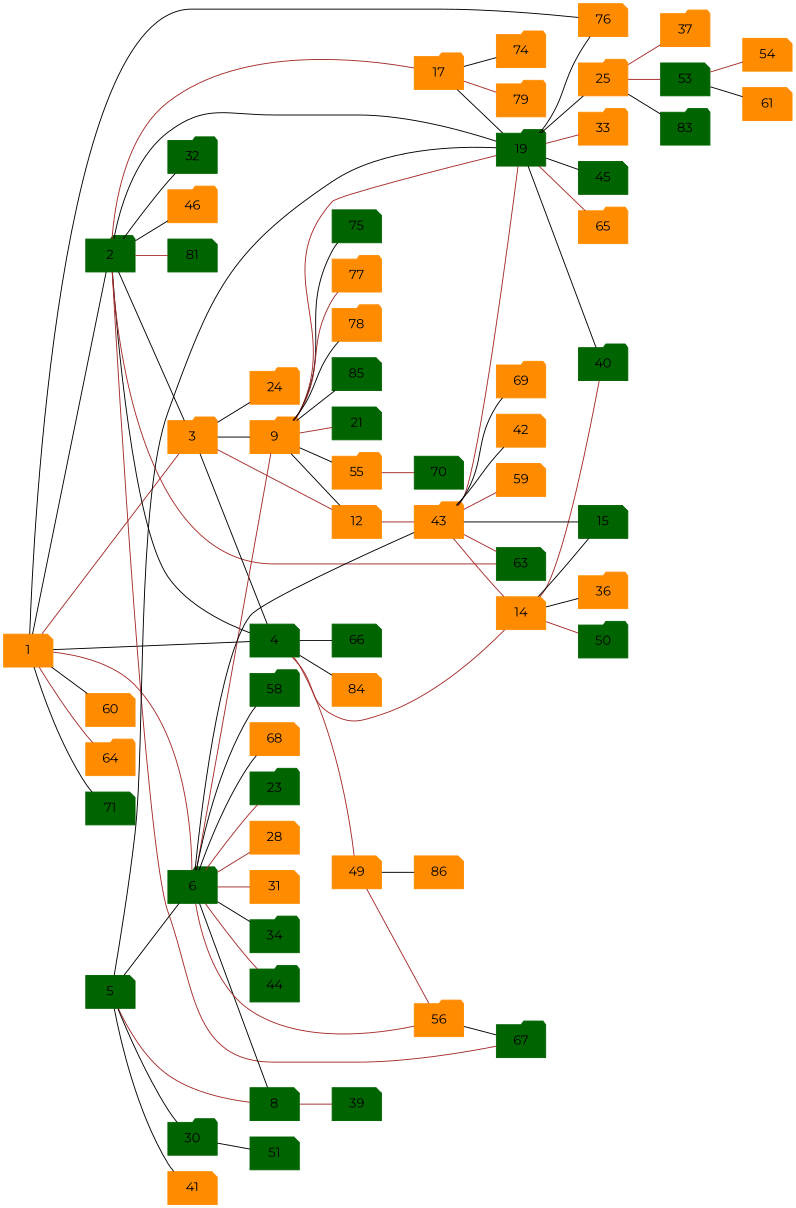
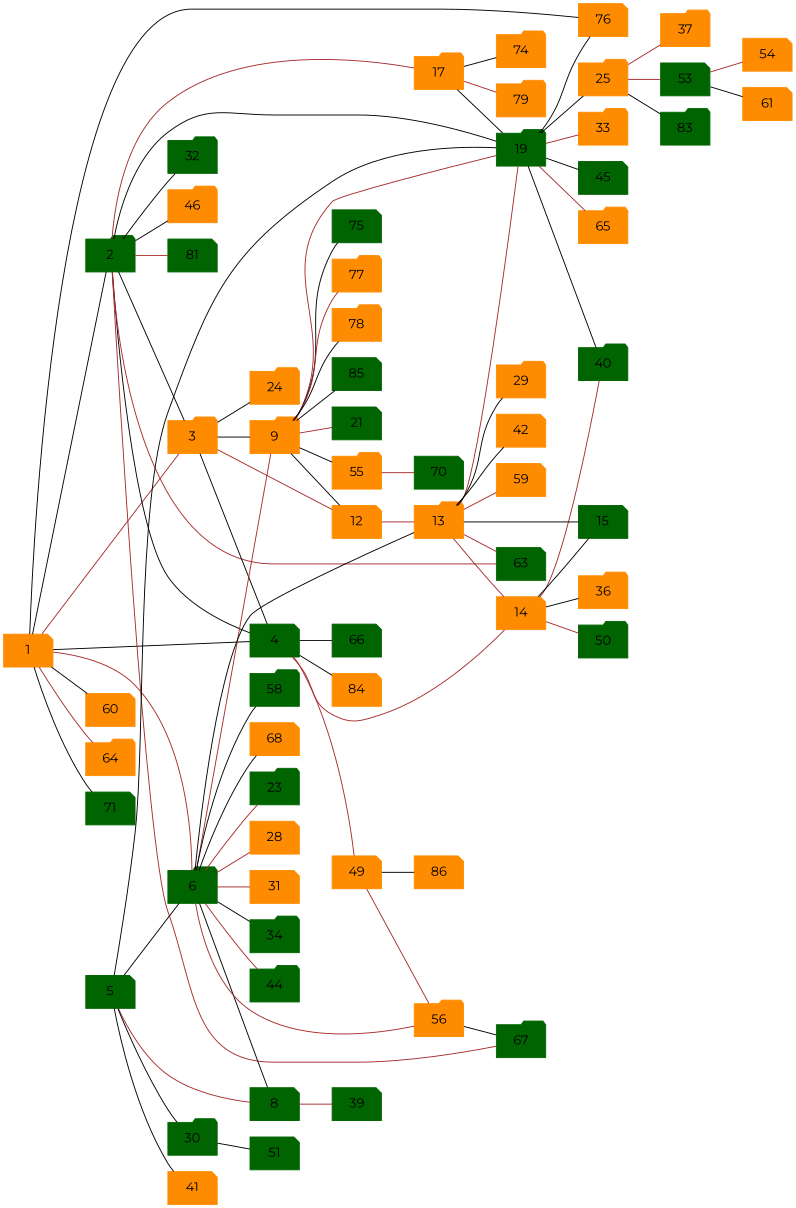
  graph {
    fontname=Montserrat
    rankdir=LR
    node [color=darkorange fontname=Montserrat shape=note style=filled]
    edge [color=black fontname=Montserrat]
    1 [super="+35"]
    2 [color=darkgreen shape=folder super="+18"]
    3 [shape=folder super="+10"]
    4 [color=darkgreen super="+26"]
    6 [color=darkgreen shape=folder super="+7"]
    60
    64 [shape=folder]
    71 [color=darkgreen]
    76
    17 [shape=folder]
    19 [color=darkgreen shape=folder super="+20"]
    32 [color=darkgreen shape=folder]
    46 [shape=folder super="+80"]
    63 [color=darkgreen]
    67 [color=darkgreen shape=folder]
    81 [color=darkgreen]
    9 [shape=folder super="+11"]
    12 [super="+47"]
    24 [shape=folder]
    14 [super="+73"]
    49 [super="+57"]
    66 [color=darkgreen]
    84
    8 [color=darkgreen super="+22"]
-   13 [shape=folder super="+16" label=43]
+   13 [shape=folder super="+16"]
    23 [color=darkgreen shape=folder]
    28
    31
    34 [color=darkgreen shape=folder]
    44 [color=darkgreen shape=folder]
    56 [shape=folder super="+72"]
    58 [color=darkgreen shape=folder super="+62"]
    68
    74 [shape=folder]
    79 [shape=folder super="+82"]
    40 [color=darkgreen shape=folder super="+52"]
    25 [shape=folder super="+38"]
    33 [shape=folder]
    45 [color=darkgreen]
    65 [shape=folder]
    21 [color=darkgreen]
    55 [shape=folder]
    75 [color=darkgreen]
    77 [shape=folder]
    78 [shape=folder]
    85 [color=darkgreen]
    15 [color=darkgreen]
    36 [shape=folder]
    50 [color=darkgreen shape=folder]
    86
    5 [color=darkgreen super="+27"]
    30 [color=darkgreen shape=folder super="+48"]
    41
    39 [color=darkgreen]
    51 [color=darkgreen]
-   29 [shape=folder label=69]
+   29 [shape=folder]
    42
    59
    70 [color=darkgreen]
    37 [shape=folder super="+69"]
    53 [color=darkgreen]
    83 [color=darkgreen shape=folder]
    54
    61
    1 -- 2
    1 -- 3 [color=brown]
    1 -- 4
    1 -- 6 [color=brown]
    1 -- 60
    1 -- 64 [color=brown]
    1 -- 71
    1 -- 76
    2 -- 3
    2 -- 4
    2 -- 17 [color=brown]
    2 -- 19 [weight=2]
    2 -- 32
    2 -- 46
    2 -- 63 [color=brown]
    2 -- 67 [color=brown]
    2 -- 81 [color=brown]
    3 -- 4
    3 -- 9 [weight=2]
    3 -- 12 [color=brown]
    3 -- 24
    4 -- 14 [color=brown]
    4 -- 49 [color=brown]
    4 -- 66
    4 -- 84
    6 -- 9 [color=brown]
    6 -- 8 [weight=2]
    6 -- 13
    6 -- 23 [color=brown]
    6 -- 28 [color=brown]
    6 -- 31 [color=brown]
    6 -- 34
    6 -- 44 [color=brown]
    6 -- 56 [color=brown]
    6 -- 58
    6 -- 68
    17 -- 19 [weight=2]
    17 -- 74
    17 -- 79 [color=brown]
    19 -- 76
    19 -- 40
    19 -- 25
    19 -- 33 [color=brown]
    19 -- 45
    19 -- 65 [color=brown]
    9 -- 19 [color=brown]
    9 -- 12 [weight=2]
    9 -- 21 [color=brown]
    9 -- 55
    9 -- 75
    9 -- 77 [color=brown]
    9 -- 78
    9 -- 85
    12 -- 13 [color=brown]
    14 -- 40 [color=brown]
    14 -- 15
    14 -- 36
    14 -- 50 [color=brown]
    49 -- 56 [color=brown]
    49 -- 86
    8 -- 39 [color=brown]
    13 -- 19 [color=brown]
    13 -- 63 [color=brown]
    13 -- 14 [color=brown weight=2]
    13 -- 15 [weight=2]
    13 -- 29
    13 -- 42
    13 -- 59 [color=brown]
    56 -- 67
    25 -- 37 [color=brown]
    25 -- 53 [color=brown]
    25 -- 83
    55 -- 70 [color=brown]
    5 -- 6 [weight=2]
    5 -- 19
    5 -- 8 [color=brown]
    5 -- 30
    5 -- 41
    30 -- 51
    53 -- 54 [color=brown]
    53 -- 61
  }
